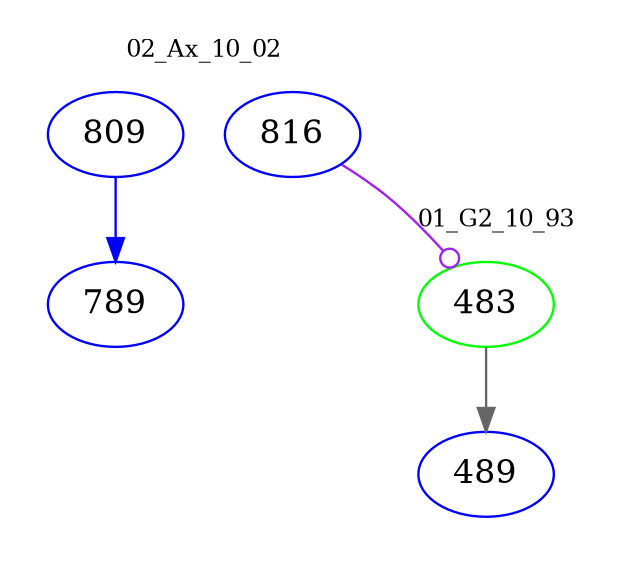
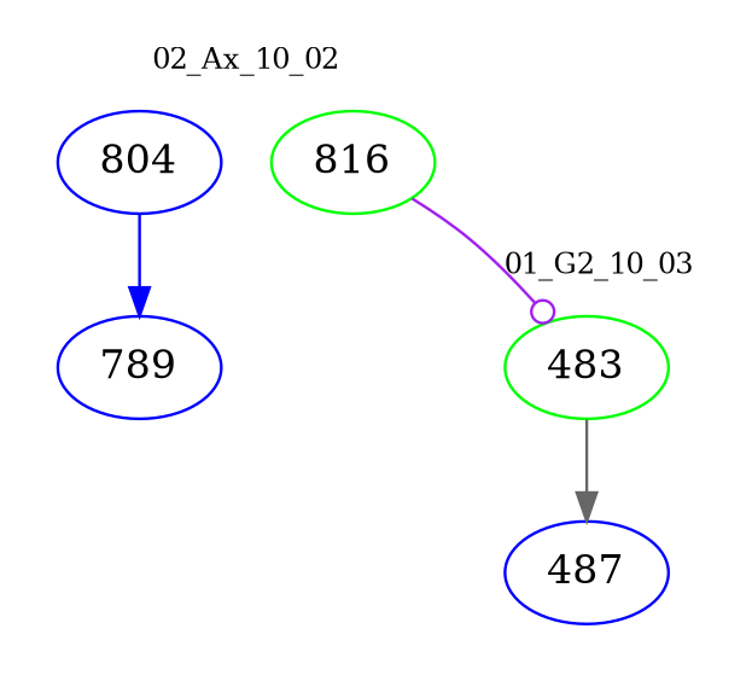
  digraph {
    node [color=blue]
    edge [arrowhead=normal]
-   n1 [label=816]
-   n2 [label=809]
+   n1 [color=green label=816]
+   n2 [label=804]
    n3 [label=789]
    n4 [color=green label=483]
-   n5 [label=489]
+   n5 [label=487]
    subgraph cluster_1 {
      color=white
      fontsize=10
      label="02_Ax_10_02"
      n1
      n2
      n3
    }
    subgraph cluster_2 {
      color=white
      fontsize=10
-     label="01_G2_10_93"
+     label="01_G2_10_03"
      n4
      n5
    }
    n1 -> n4 [arrowhead=odot color=purple]
    n2 -> n3 [color=blue]
    n4 -> n5 [color=gray40]
  }
